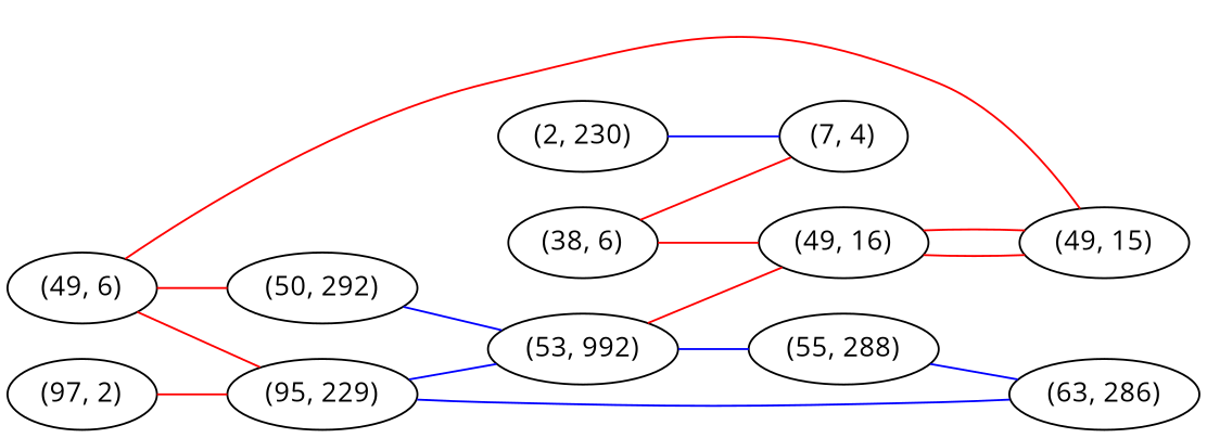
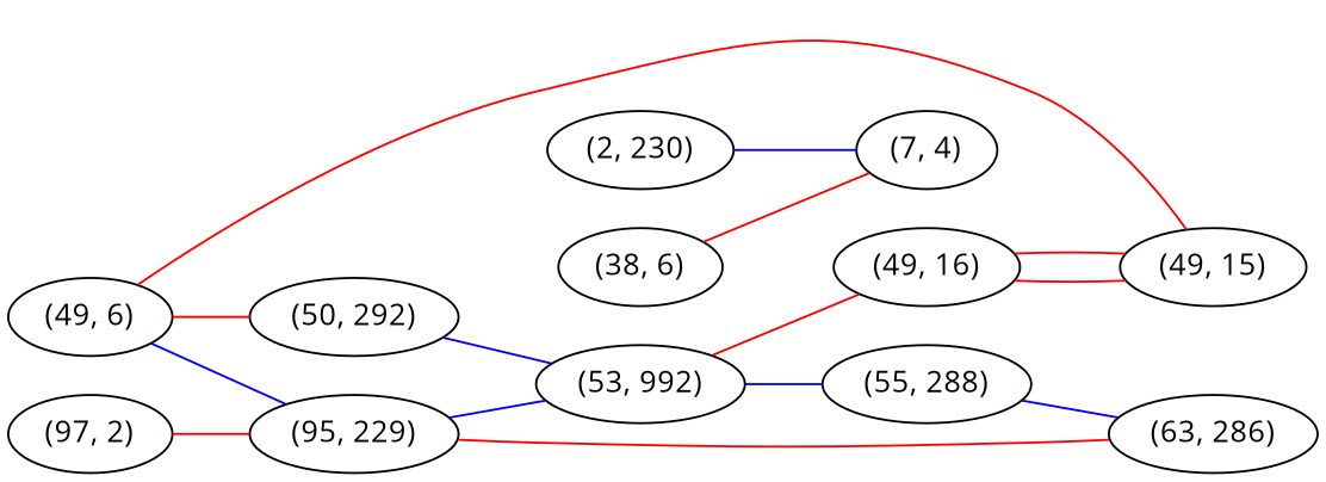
  graph {
    fontname="Open Sans"
    rankdir=LR
    node [fontname="Open Sans"]
    edge [color=red fontname="Open Sans" weight=1]
    "(97, 2)"
    "(95, 229)"
    n3 [label="(53, 992)"]
    "(63, 286)"
    "(2, 230)"
    "(7, 4)"
    "(50, 292)"
    "(55, 288)"
    "(49, 6)"
    "(49, 15)"
    "(38, 6)"
    "(49, 16)"
    "(97, 2)" -- "(95, 229)" [weight=3]
    "(95, 229)" -- n3 [color=blue weight=3]
-   "(95, 229)" -- "(63, 286)" [color=blue]
+   "(95, 229)" -- "(63, 286)"
    n3 -- "(55, 288)" [color=blue weight=3]
    n3 -- "(49, 16)"
    "(2, 230)" -- "(7, 4)" [color=blue weight=3]
    "(50, 292)" -- n3 [color=blue weight=3]
    "(55, 288)" -- "(63, 286)" [color=blue]
-   "(49, 6)" -- "(95, 229)" [weight=3]
+   "(49, 6)" -- "(95, 229)" [color=blue weight=3]
    "(49, 6)" -- "(50, 292)"
    "(49, 6)" -- "(49, 15)"
    "(38, 6)" -- "(7, 4)"
-   "(38, 6)" -- "(49, 16)"
    "(49, 16)" -- "(49, 15)"
    "(49, 16)" -- "(49, 15)"
  }
